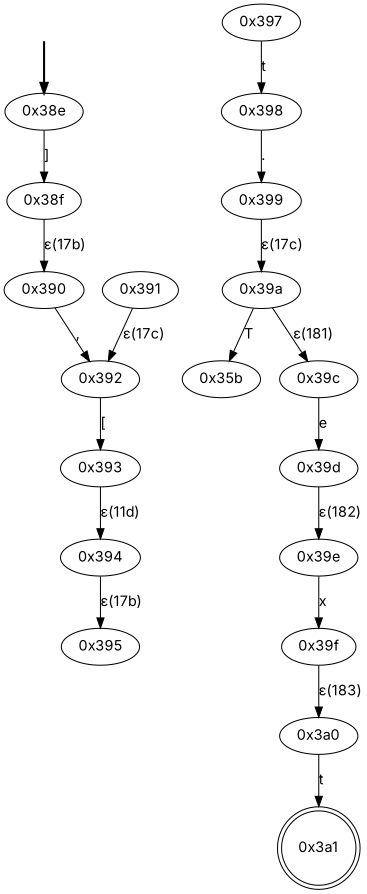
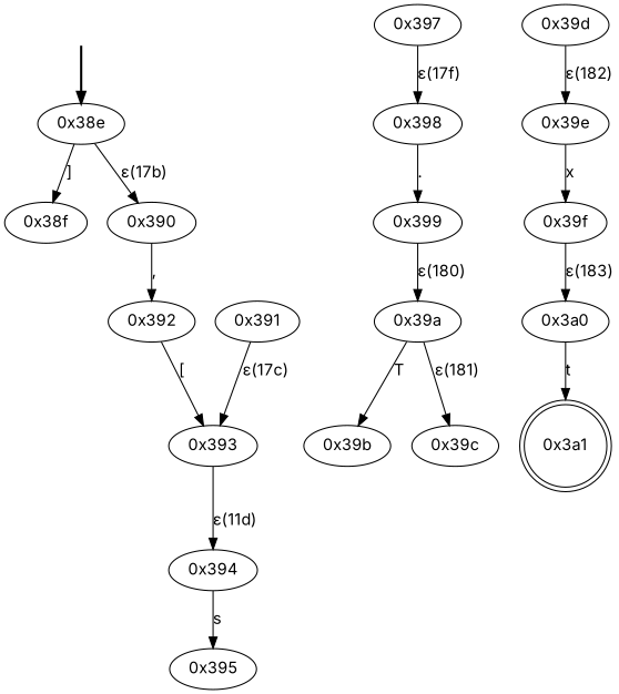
  digraph {
    fontname=Inter
    node [fontname=Inter]
    edge [fontname=Inter]
    fake [style=invisible]
    "0x38e" [root=true]
    "0x38f"
    "0x390"
    "0x392"
    "0x391"
    "0x393"
    "0x394"
    "0x395"
    "0x397"
    "0x398"
    "0x399"
    "0x39a"
-   "0x39b" [label="0x35b"]
+   "0x39b"
    "0x39c"
    "0x39d"
    "0x39e"
    "0x39f"
    "0x3a0"
    "0x3a1" [shape=doublecircle]
    fake -> "0x38e" [style=bold]
    "0x38e" -> "0x38f" [label="]"]
-   "0x38f" -> "0x390" [label="ε(17b)"]
+   "0x38e" -> "0x390" [label="ε(17b)"]
    "0x390" -> "0x392" [label=","]
    "0x392" -> "0x393" [label="["]
-   "0x391" -> "0x392" [label="ε(17c)"]
+   "0x391" -> "0x393" [label="ε(17c)"]
    "0x393" -> "0x394" [label="ε(11d)"]
-   "0x394" -> "0x395" [label="ε(17b)"]
-   "0x397" -> "0x398" [label=t]
+   "0x394" -> "0x395" [label=s]
+   "0x397" -> "0x398" [label="ε(17f)"]
    "0x398" -> "0x399" [label="."]
-   "0x399" -> "0x39a" [label="ε(17c)"]
+   "0x399" -> "0x39a" [label="ε(180)"]
    "0x39a" -> "0x39b" [label=T]
    "0x39a" -> "0x39c" [label="ε(181)"]
-   "0x39c" -> "0x39d" [label=e]
    "0x39d" -> "0x39e" [label="ε(182)"]
    "0x39e" -> "0x39f" [label=x]
    "0x39f" -> "0x3a0" [label="ε(183)"]
    "0x3a0" -> "0x3a1" [label=t]
  }
